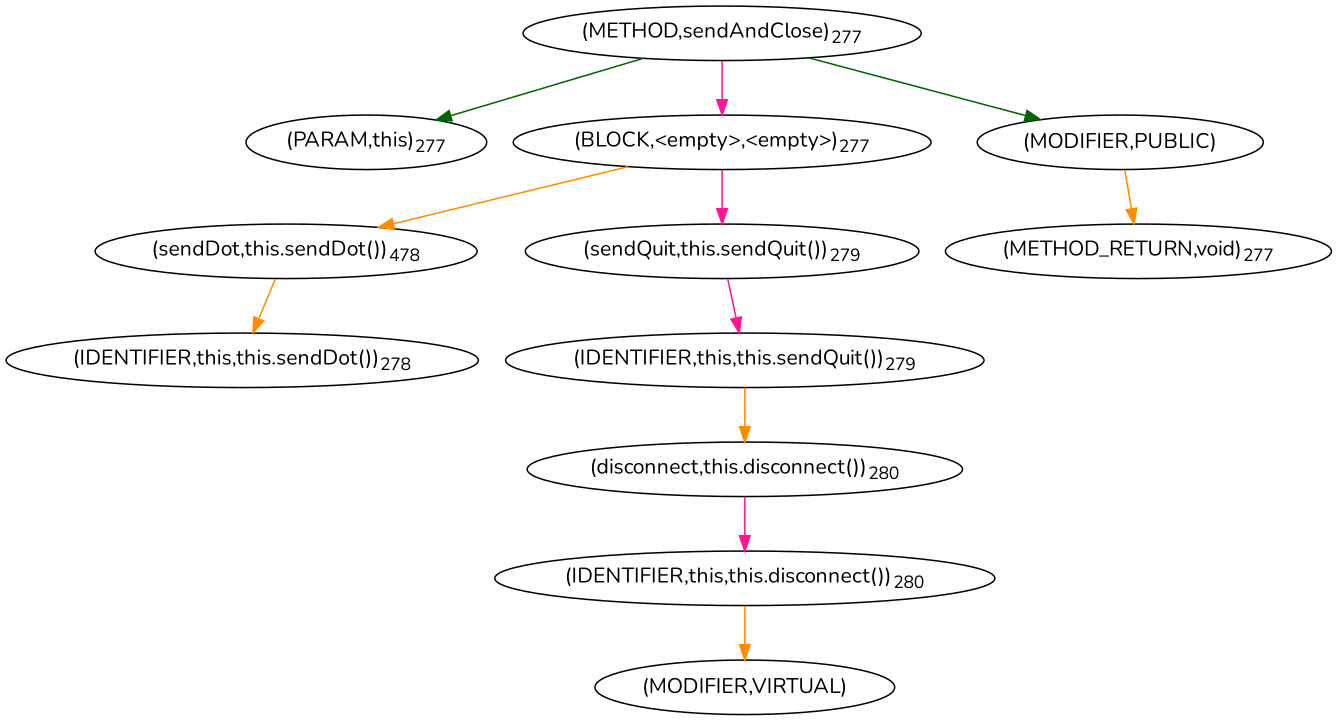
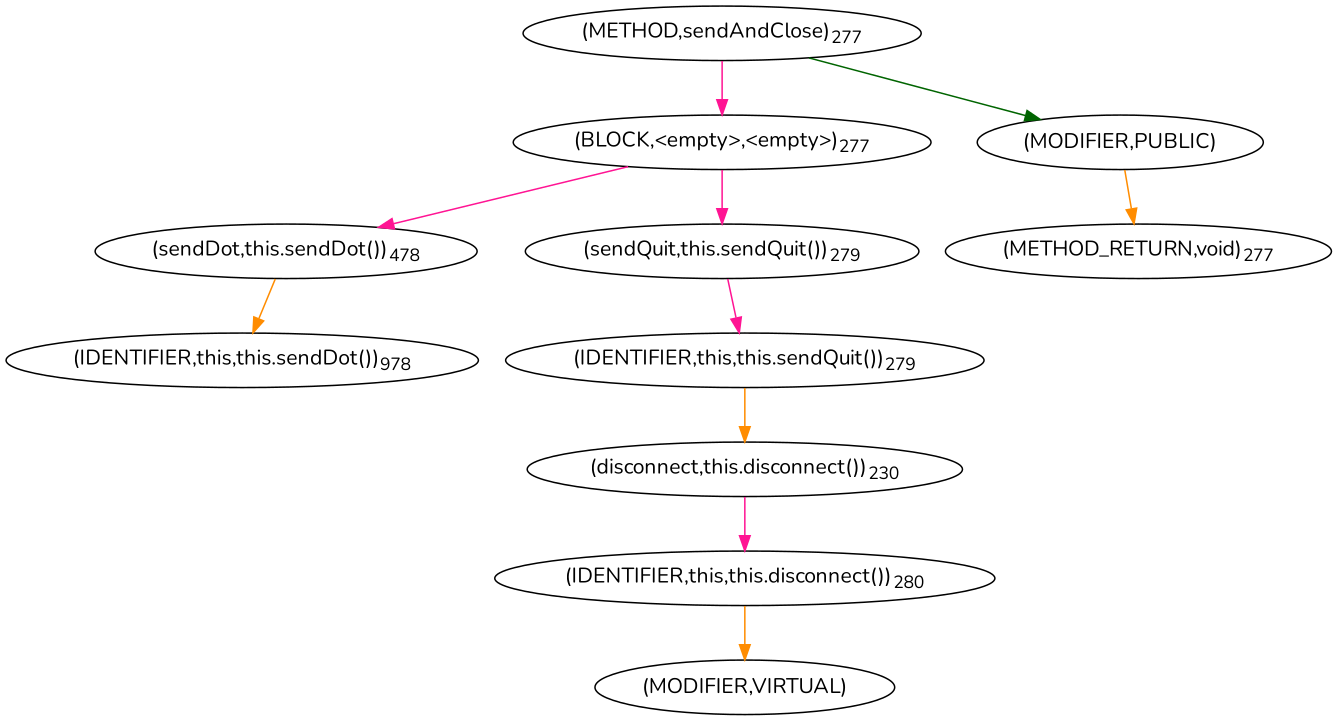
  digraph {
    fontname=Nunito
    node [fontname=Nunito]
    edge [color=deeppink fontname=Nunito]
    n1 [label=<(METHOD,sendAndClose)<SUB>277</SUB>>]
-   n2 [label=<(PARAM,this)<SUB>277</SUB>>]
    n3 [label=<(BLOCK,&lt;empty&gt;,&lt;empty&gt;)<SUB>277</SUB>>]
    n4 [label=<(MODIFIER,PUBLIC)>]
    n5 [label=<(sendDot,this.sendDot())<SUB>478</SUB>>]
    n6 [label=<(sendQuit,this.sendQuit())<SUB>279</SUB>>]
    n7 [label=<(METHOD_RETURN,void)<SUB>277</SUB>>]
    n8 [label=<(MODIFIER,VIRTUAL)>]
-   n9 [label=<(IDENTIFIER,this,this.sendDot())<SUB>278</SUB>>]
+   n9 [label=<(IDENTIFIER,this,this.sendDot())<SUB>978</SUB>>]
    n10 [label=<(IDENTIFIER,this,this.sendQuit())<SUB>279</SUB>>]
-   n11 [label=<(disconnect,this.disconnect())<SUB>280</SUB>>]
+   n11 [label=<(disconnect,this.disconnect())<SUB>230</SUB>>]
    n12 [label=<(IDENTIFIER,this,this.disconnect())<SUB>280</SUB>>]
-   n1 -> n2 [color=darkgreen]
    n1 -> n3
    n1 -> n4 [color=darkgreen]
-   n3 -> n5 [color=darkorange]
+   n3 -> n5
    n3 -> n6
    n4 -> n7 [color=darkorange]
    n5 -> n9 [color=darkorange]
    n6 -> n10
    n10 -> n11 [color=darkorange]
    n11 -> n12
    n12 -> n8 [color=darkorange]
  }
